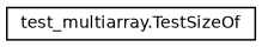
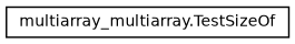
  digraph {
    rankdir=LR
-   n1 [color=black fillcolor=white fontname=Helvetica fontsize=10 height=0.2 label="test_multiarray.TestSizeOf" shape=record style=filled width=0.4]
+   n1 [color=black fillcolor=white fontname=Helvetica fontsize=10 height=0.2 label="multiarray_multiarray.TestSizeOf" shape=record style=filled width=0.4]
  }
